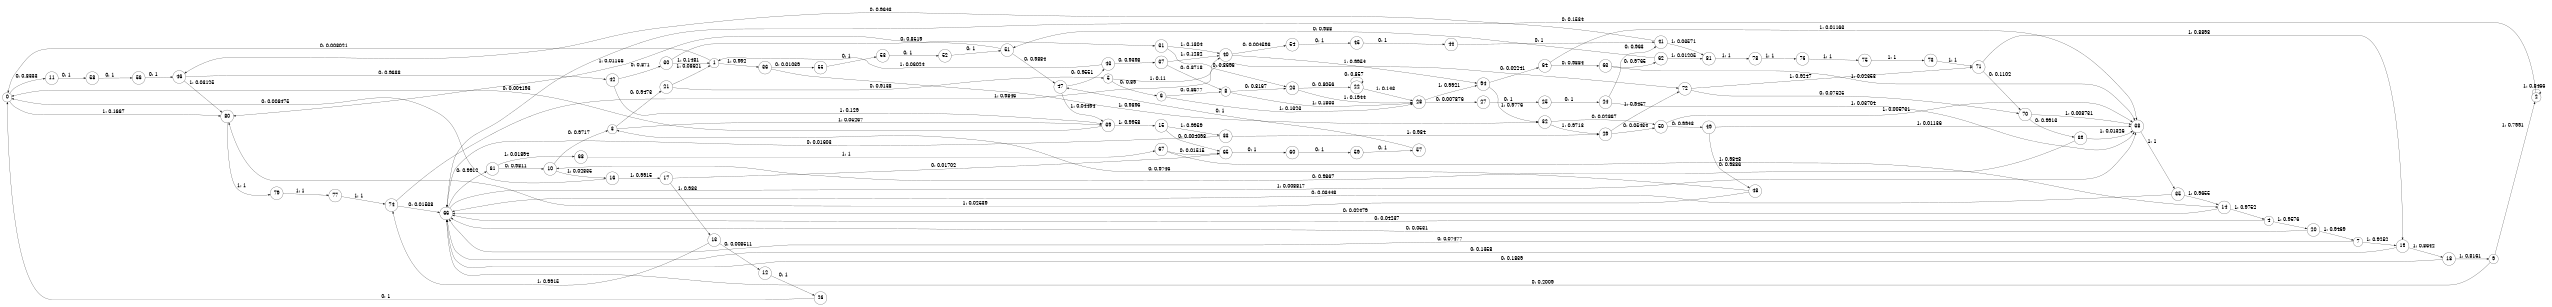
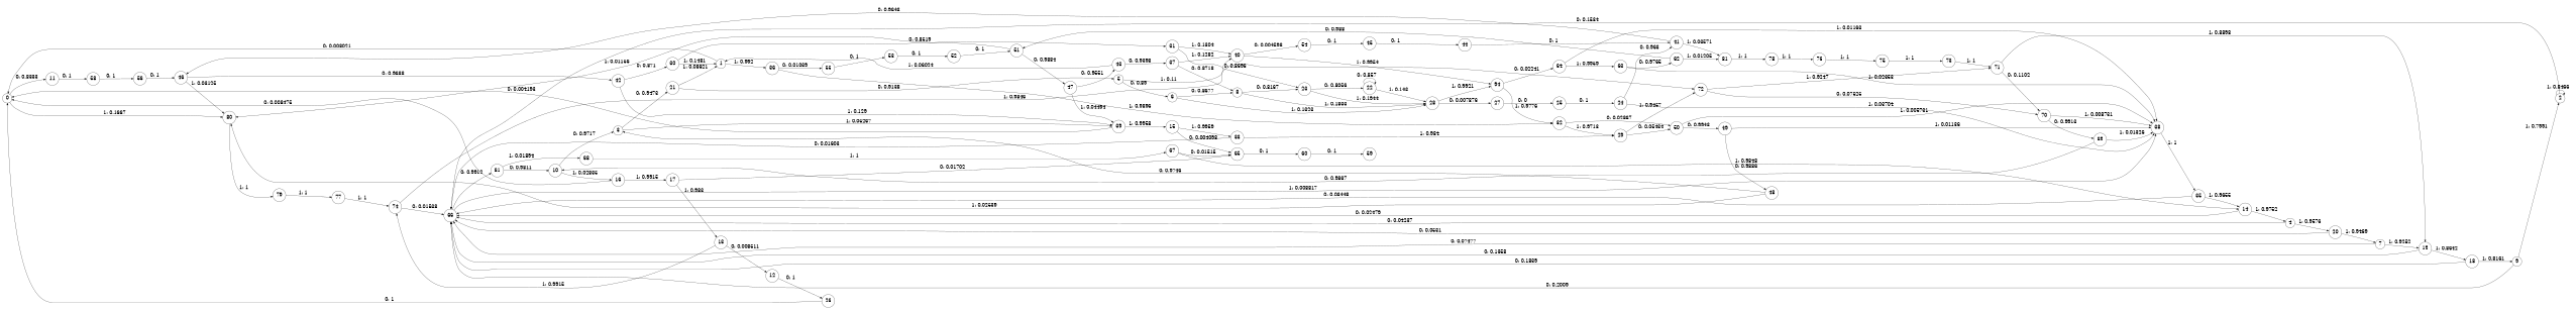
  digraph {
    rankdir=LR
    node [fontsize=24 shape=circle]
    edge [fontsize=24]
    0
    11
    80
    58
    79
    56
    77
    1
    36
    32
    55
    29
    50
    53
    2
    66
    38
    61
    35
    10
    68
    3
    21
    39
    5
    15
    6
    40
    65
    33
    4
    20
    7
    19
    8
    28
    n37 [label=94]
    54
    23
    27
    64
    45
    22
    25
    18
    9
    16
    17
    13
    46
    12
    26
    74
    72
    70
    71
    14
    60
    59
    24
    41
    81
    42
    78
    63
    49
    48
    69
    30
    31
    62
    52
    37
    44
    76
    43
    47
    51
-   57
    67
    73
    75
    0 -> 11 [label="0: 0.8333   "]
    0 -> 80 [label="1: 0.1667   "]
    11 -> 58 [label="0: 1        "]
    80 -> 79 [label="1: 1        "]
    58 -> 56 [label="0: 1        "]
    79 -> 77 [label="1: 1        "]
    56 -> 46 [label="0: 1        "]
    77 -> 74 [label="1: 1        "]
    1 -> 0 [label="0: 0.008021  "]
    1 -> 36 [label="1: 0.992    "]
    36 -> 32 [label="1: 0.9896   "]
    36 -> 55 [label="0: 0.01039  "]
    32 -> 29 [label="1: 0.9713   "]
    32 -> 50 [label="0: 0.02867  "]
    55 -> 53 [label="0: 1        "]
    29 -> 50 [label="0: 0.05434  "]
    29 -> 72 [label="1: 0.9457   "]
    50 -> 38 [label="1: 0.005731  "]
    50 -> 49 [label="0: 0.9943   "]
    53 -> 52 [label="0: 1        "]
    2 -> 2 [label="1: 0.8466   "]
    2 -> 66 [label="0: 0.1534   "]
    66 -> 38 [label="1: 0.008817  "]
    66 -> 61 [label="0: 0.9912   "]
    38 -> 35 [label="1: 1        "]
    61 -> 10 [label="0: 0.9811   "]
    61 -> 68 [label="1: 0.01894  "]
    35 -> 66 [label="0: 0.03448  "]
    35 -> 14 [label="1: 0.9655   "]
    10 -> 3 [label="0: 0.9717   "]
    10 -> 16 [label="1: 0.02835  "]
    68 -> 67 [label="1: 1        "]
    3 -> 21 [label="0: 0.9473   "]
    3 -> 39 [label="1: 0.05267  "]
    21 -> 1 [label="1: 0.08621  "]
    21 -> 5 [label="0: 0.9138   "]
    39 -> 0 [label="0: 0.004193  "]
    39 -> 15 [label="1: 0.9958   "]
    5 -> 6 [label="0: 0.89     "]
    5 -> 40 [label="1: 0.11     "]
    15 -> 65 [label="0: 0.004098  "]
    15 -> 33 [label="1: 0.9959   "]
    6 -> 8 [label="0: 0.8677   "]
    6 -> 28 [label="1: 0.1323   "]
    40 -> n37 [label="1: 0.9954   "]
    40 -> 54 [label="0: 0.004598  "]
    65 -> 60 [label="0: 1        "]
    33 -> 29 [label="1: 0.984    "]
    33 -> 66 [label="0: 0.01603  "]
    4 -> 66 [label="0: 0.04237  "]
    4 -> 20 [label="1: 0.9576   "]
    20 -> 66 [label="0: 0.0531   "]
    20 -> 7 [label="1: 0.9469   "]
    7 -> 66 [label="0: 0.07477  "]
    7 -> 19 [label="1: 0.9252   "]
    19 -> 66 [label="0: 0.1358   "]
    19 -> 18 [label="1: 0.8642   "]
    8 -> 28 [label="1: 0.1833   "]
    8 -> 23 [label="0: 0.8167   "]
    28 -> n37 [label="1: 0.9921   "]
    28 -> 27 [label="0: 0.007876  "]
    n37 -> 32 [label="1: 0.9776   "]
    n37 -> 64 [label="0: 0.02241  "]
    54 -> 45 [label="0: 1        "]
    23 -> 28 [label="1: 0.1944   "]
    23 -> 22 [label="0: 0.8056   "]
-   27 -> 25 [label="0: 1        "]
+   27 -> 25 [label="0: 0        "]
    64 -> 38 [label="1: 0.01163  "]
-   64 -> 63 [label="0: 0.9884   "]
+   64 -> 63 [label="1: 0.9959   "]
    45 -> 44 [label="0: 1        "]
    22 -> 28 [label="1: 0.143    "]
    22 -> 22 [label="0: 0.857    "]
    25 -> 24 [label="0: 1        "]
    18 -> 66 [label="0: 0.1839   "]
    18 -> 9 [label="1: 0.8161   "]
    9 -> 2 [label="1: 0.7991   "]
    9 -> 66 [label="0: 0.2009   "]
    16 -> 0 [label="0: 0.008475  "]
    16 -> 17 [label="1: 0.9915   "]
    17 -> 65 [label="0: 0.01702  "]
    17 -> 13 [label="1: 0.983    "]
    13 -> 12 [label="0: 0.008511  "]
    13 -> 74 [label="1: 0.9915   "]
    46 -> 80 [label="1: 0.03125  "]
    46 -> 42 [label="0: 0.9688   "]
    12 -> 26 [label="0: 1        "]
    26 -> 0 [label="0: 1        "]
    74 -> 66 [label="0: 0.01538  "]
    74 -> 72 [label="1: 0.9846   "]
    72 -> 70 [label="0: 0.07525  "]
    72 -> 71 [label="1: 0.9247   "]
    70 -> 38 [label="1: 0.008731  "]
    70 -> 69 [label="0: 0.9913   "]
    71 -> 19 [label="1: 0.8898   "]
    71 -> 70 [label="0: 0.1102   "]
    14 -> 66 [label="0: 0.02479  "]
    14 -> 4 [label="1: 0.9752   "]
    60 -> 59 [label="0: 1        "]
-   59 -> 57 [label="0: 1        "]
    24 -> 38 [label="1: 0.03704  "]
    24 -> 41 [label="0: 0.963    "]
    41 -> 46 [label="0: 0.9643   "]
    41 -> 81 [label="1: 0.03571  "]
    81 -> 78 [label="1: 1        "]
    42 -> 39 [label="1: 0.129    "]
    42 -> 30 [label="0: 0.871    "]
    78 -> 76 [label="1: 1        "]
    63 -> 38 [label="1: 0.02353  "]
    63 -> 62 [label="0: 0.9765   "]
    49 -> 38 [label="1: 0.01136  "]
    49 -> 48 [label="0: 0.9886   "]
    48 -> 80 [label="1: 0.02539  "]
    48 -> 3 [label="0: 0.9746   "]
    69 -> 38 [label="1: 0.01326  "]
    69 -> 10 [label="0: 0.9867   "]
    30 -> 1 [label="1: 0.1481   "]
    30 -> 31 [label="0: 0.8519   "]
    31 -> 40 [label="1: 0.1304   "]
    31 -> 23 [label="0: 0.8696   "]
    62 -> 81 [label="1: 0.01205  "]
    62 -> 51 [label="0: 0.988    "]
    52 -> 51 [label="0: 1        "]
    37 -> 40 [label="1: 0.1282   "]
    37 -> 8 [label="0: 0.8718   "]
    44 -> 41 [label="0: 1        "]
    76 -> 75 [label="1: 1        "]
    43 -> 1 [label="1: 0.06024  "]
    43 -> 37 [label="0: 0.9398   "]
    47 -> 39 [label="1: 0.04494  "]
    47 -> 43 [label="0: 0.9551   "]
    51 -> 80 [label="1: 0.01156  "]
    51 -> 47 [label="0: 0.9884   "]
-   57 -> 47 [label="0: 1        "]
    67 -> 65 [label="0: 0.01515  "]
    67 -> 14 [label="1: 0.9848   "]
    73 -> 71 [label="1: 1        "]
    75 -> 73 [label="1: 1        "]
  }
